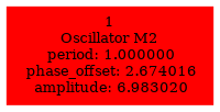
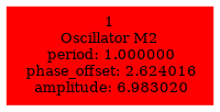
  digraph {
    forcelabels=true
-   n1 [color=red fontsize=8 label=<1<BR />Oscillator M2<BR /> period: 1.000000<BR /> phase_offset: 2.674016<BR /> amplitude: 6.983020> shape=box style=filled]
+   n1 [color=red fontsize=8 label=<1<BR />Oscillator M2<BR /> period: 1.000000<BR /> phase_offset: 2.624016<BR /> amplitude: 6.983020> shape=box style=filled]
  }
